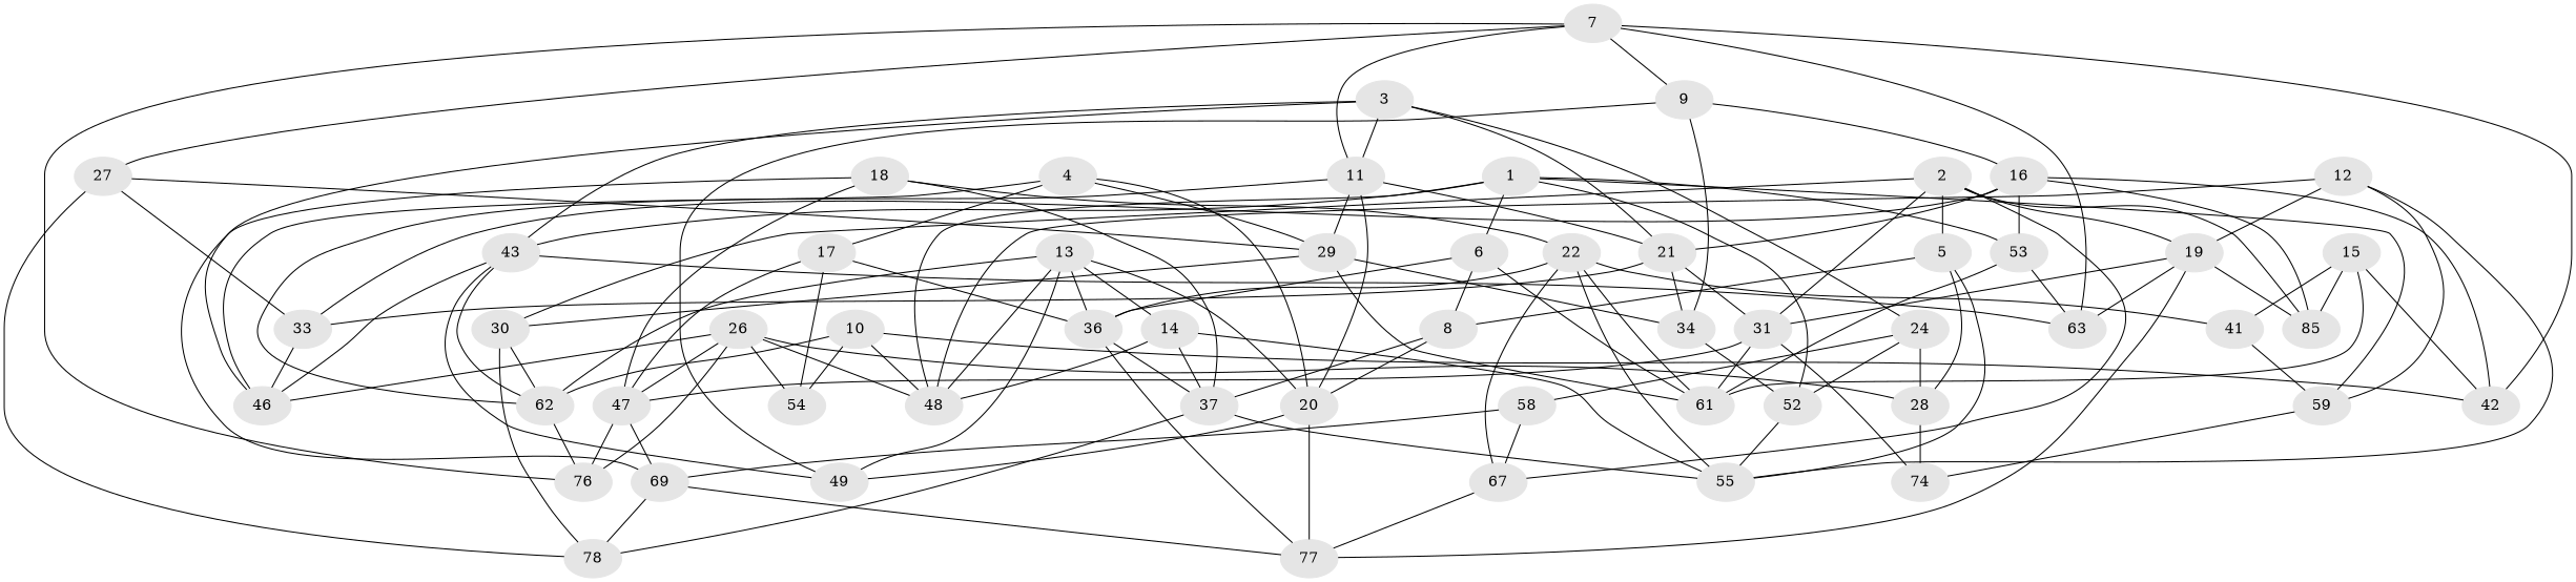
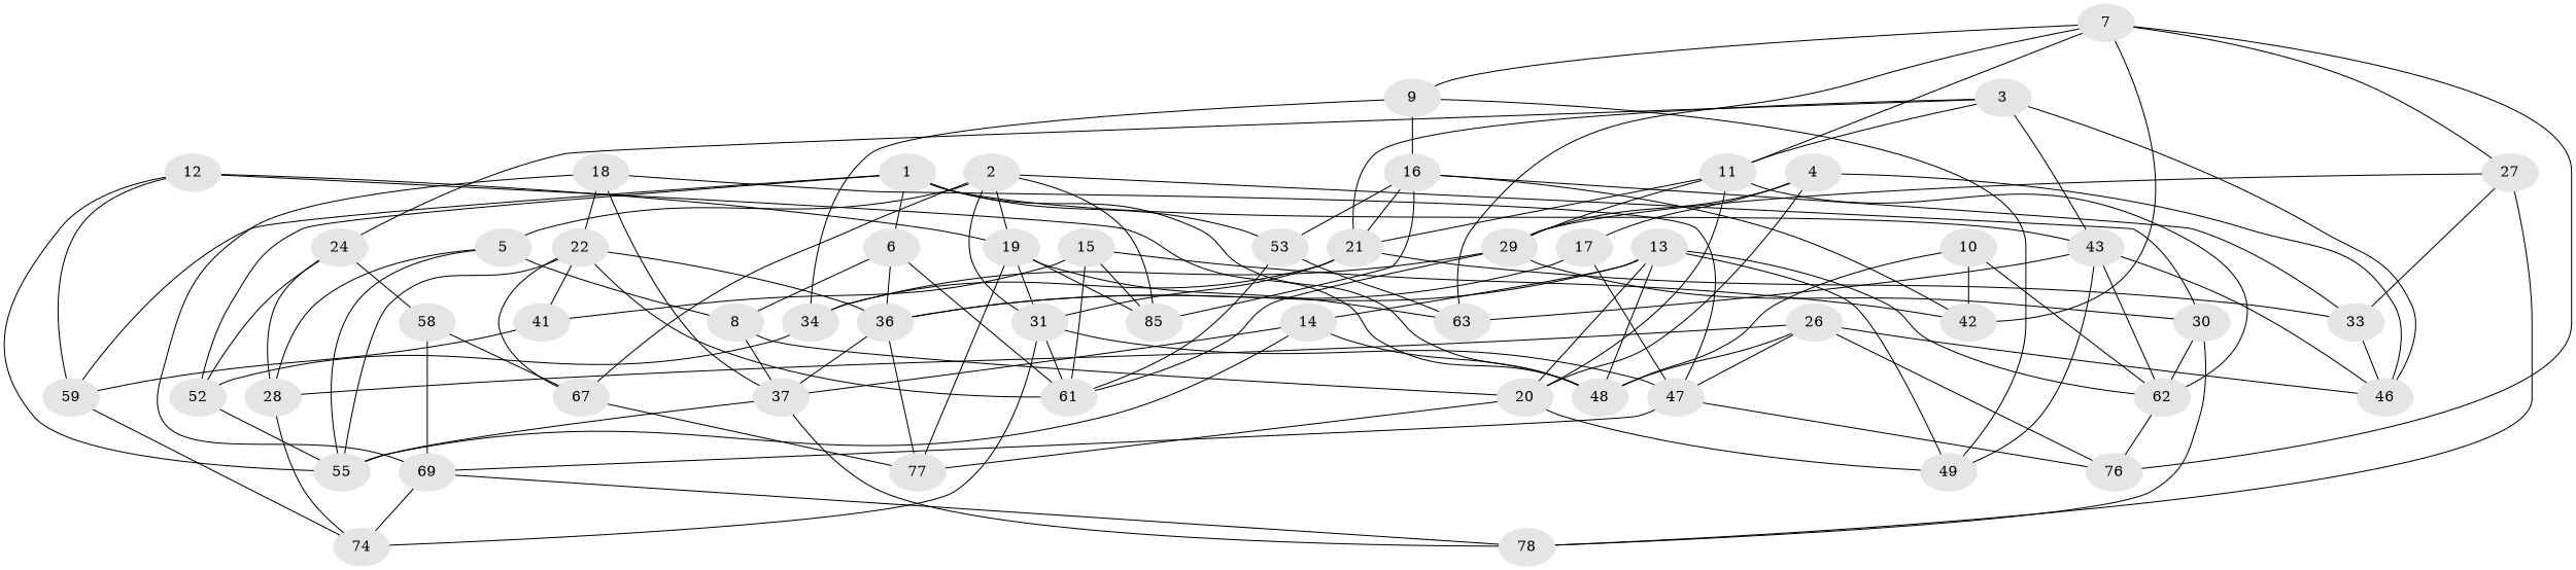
  graph {
    node [color=gray90 style=filled]
    1 [super="+68"]
    6
    43 [super="+80"]
    48 [super="+73"]
    52
    53
    59
    8
    36 [super="+60"]
    61 [super="+75"]
    46 [super="+51"]
    63
    49
    62 [super="+72"]
    55 [super="+71"]
    74
    2 [super="+25"]
    5
    19 [super="+66"]
    30
    31 [super="+32"]
    n22 [label=85]
    67
    28
    77
    78
    47 [super="+64"]
    3 [super="+57"]
    11 [super="+65"]
    21 [super="+50"]
    24
    20 [super="+39"]
    29 [super="+38"]
    34
    33
    58
    4
    17
-   54
    37 [super="+70"]
    7 [super="+23"]
    9
    27
    42
    76
    16 [super="+56"]
    10
    12
    13 [super="+35"]
    14
    15
    41
    69 [super="+79"]
    22 [super="+44"]
    18
    26 [super="+40"]
    1 -- 6
    1 -- 43
    1 -- 48
    1 -- 52
    1 -- 53
    1 -- 59
    6 -- 8
    6 -- 36
    6 -- 61
    43 -- 46
    43 -- 63
    43 -- 49
    43 -- 62
    52 -- 55
    53 -- 61
    53 -- 63
    59 -- 74
    8 -- 20
    8 -- 37
    36 -- 77
    36 -- 37
    62 -- 76
    2 -- 5
    2 -- 19
    2 -- 30
    2 -- 31
    2 -- n22
    2 -- 67
    5 -- 8
    5 -- 55
    5 -- 28
    19 -- 63
    19 -- 31
    19 -- n22
    19 -- 77
    30 -- 62
    30 -- 78
    31 -- 61
    31 -- 74
    31 -- 47
    67 -- 77
    28 -- 74
    47 -- 76
    47 -- 69
    3 -- 43
    3 -- 46 [weight=2]
    3 -- 11
    3 -- 21
    3 -- 24
    11 -- 62
    11 -- 21
    11 -- 20
    11 -- 29
    21 -- 31
    21 -- 34
    21 -- 33
    24 -- 52
    24 -- 28
    24 -- 58
    20 -- 49
    20 -- 77
    29 -- 61
    29 -- 30
    29 -- 34
    34 -- 52
    33 -- 46
    58 -- 67
    58 -- 69 [weight=2]
    4 -- 46
    4 -- 20
    4 -- 29
    4 -- 17
    17 -- 36
    17 -- 47
-   17 -- 54
    37 -- 55
    37 -- 78
    7 -- 63
    7 -- 11
    7 -- 9
    7 -- 27
    7 -- 42
    7 -- 76
    9 -- 49
    9 -- 34
    9 -- 16
    27 -- 78
    27 -- 29
    27 -- 33
    16 -- 53
    16 -- n22
    16 -- 21
    16 -- 33
    16 -- 42
    10 -- 48
    10 -- 62
-   10 -- 54
    10 -- 42
    12 -- 48
    12 -- 59
    12 -- 55
    12 -- 19
    13 -- 48
    13 -- 36
    13 -- 49
    13 -- 62
    13 -- 20
    13 -- 14
    14 -- 48
    14 -- 55
    14 -- 37
    15 -- 61
    15 -- n22
    15 -- 42
    15 -- 41
    41 -- 59
-   69 -- 77
+   69 -- 74
    69 -- 78
    22 -- 36
    22 -- 61
    22 -- 55
    22 -- 67
    22 -- 41
    18 -- 47
    18 -- 37
    18 -- 69
    18 -- 22
    26 -- 48
    26 -- 46
    26 -- 28
    26 -- 47
-   26 -- 54
    26 -- 76
  }
